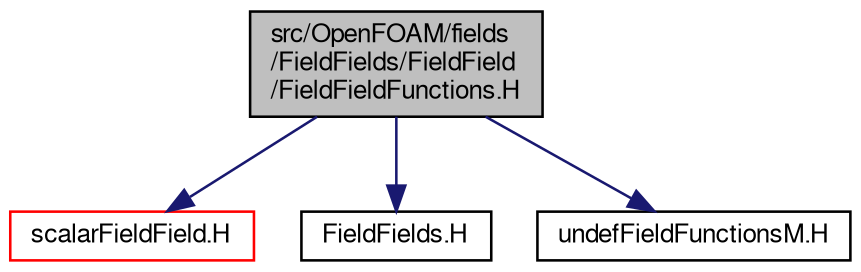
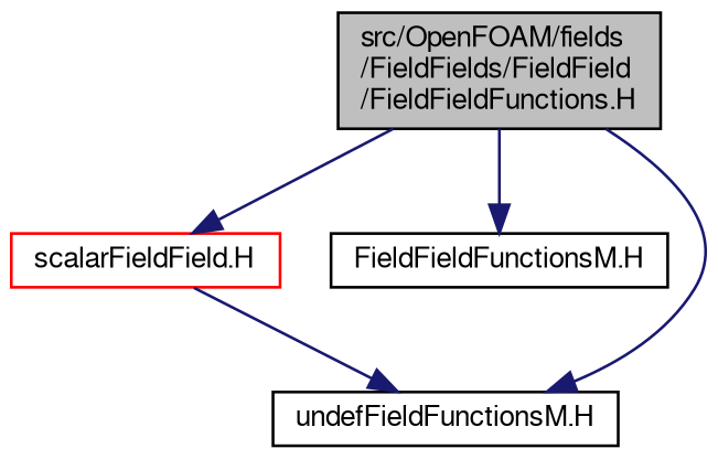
  digraph {
    node [color=black fontname=FreeSans fontsize=10 shape=record]
    edge [color=midnightblue fontname=FreeSans fontsize=10 labelfontname=FreeSans labelfontsize=10 style=solid]
    n1 [fillcolor=grey75 fontcolor=black height=0.2 label="src/OpenFOAM/fields\l/FieldFields/FieldField\l/FieldFieldFunctions.H" style=filled width=0.4]
    n2 [color=red height=0.2 label="scalarFieldField.H" width=0.4]
-   n3 [height=0.2 label="FieldFields.H" width=0.4]
+   n3 [height=0.2 label="FieldFieldFunctionsM.H" width=0.4]
    n4 [height=0.2 label="undefFieldFunctionsM.H" width=0.4]
    n1 -> n2
    n1 -> n3
    n1 -> n4
+   n2 -> n4
  }
